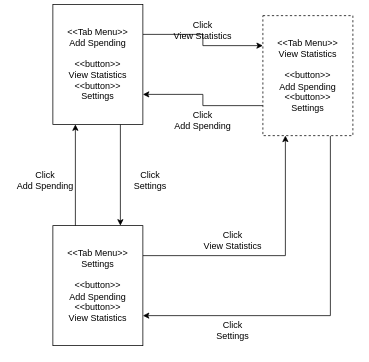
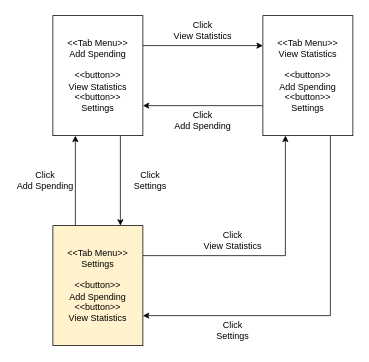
  <mxCell id="0" />
  <mxCell id="1" parent="0" />
  <mxCell id="2" style="edgeStyle=orthogonalEdgeStyle;rounded=0;orthogonalLoop=1;jettySize=auto;html=1;entryX=0.75;entryY=0;entryDx=0;entryDy=0;exitX=0.75;exitY=1;exitDx=0;exitDy=0;" edge="1" parent="1" source="4" target="9"><mxGeometry relative="1" as="geometry" /></mxCell>
  <mxCell id="3" style="edgeStyle=orthogonalEdgeStyle;rounded=0;orthogonalLoop=1;jettySize=auto;html=1;entryX=0;entryY=0.25;entryDx=0;entryDy=0;exitX=1;exitY=0.25;exitDx=0;exitDy=0;" edge="1" parent="1" source="4" target="7"><mxGeometry relative="1" as="geometry" /></mxCell>
- <mxCell id="4" value="&amp;lt;&amp;lt;Tab Menu&amp;gt;&amp;gt;&lt;br&gt;Add Spending&lt;br&gt;&lt;br&gt;&amp;lt;&amp;lt;button&amp;gt;&amp;gt;&lt;br&gt;View Statistics&lt;br&gt;&amp;lt;&amp;lt;button&amp;gt;&amp;gt;&lt;br&gt;Settings&lt;br&gt;" style="rounded=0;whiteSpace=wrap;html=1;" vertex="1" parent="1"><mxGeometry x="70" y="5" width="120" height="160" as="geometry" /></mxCell>
+ <mxCell id="4" value="&amp;lt;&amp;lt;Tab Menu&amp;gt;&amp;gt;&lt;br&gt;Add Spending&lt;br&gt;&lt;br&gt;&amp;lt;&amp;lt;button&amp;gt;&amp;gt;&lt;br&gt;View Statistics&lt;br&gt;&amp;lt;&amp;lt;button&amp;gt;&amp;gt;&lt;br&gt;Settings&lt;br&gt;" style="rounded=0;whiteSpace=wrap;html=1;" vertex="1" parent="1"><mxGeometry x="70" y="20" width="120" height="160" as="geometry" /></mxCell>
  <mxCell id="5" style="edgeStyle=orthogonalEdgeStyle;rounded=0;orthogonalLoop=1;jettySize=auto;html=1;entryX=1;entryY=0.75;entryDx=0;entryDy=0;exitX=0;exitY=0.75;exitDx=0;exitDy=0;" edge="1" parent="1" source="7" target="4"><mxGeometry relative="1" as="geometry" /></mxCell>
  <mxCell id="6" style="edgeStyle=orthogonalEdgeStyle;rounded=0;orthogonalLoop=1;jettySize=auto;html=1;entryX=1;entryY=0.75;entryDx=0;entryDy=0;exitX=0.75;exitY=1;exitDx=0;exitDy=0;" edge="1" parent="1" source="7" target="9"><mxGeometry relative="1" as="geometry" /></mxCell>
- <mxCell id="7" value="&amp;lt;&amp;lt;Tab Menu&amp;gt;&amp;gt;&lt;br&gt;View Statistics&lt;br&gt;&lt;br&gt;&amp;lt;&amp;lt;button&amp;gt;&amp;gt;&lt;br&gt;Add Spending&lt;br&gt;&amp;lt;&amp;lt;button&amp;gt;&amp;gt;&lt;br&gt;Settings" style="rounded=0;whiteSpace=wrap;html=1;dashed=1;" vertex="1" parent="1"><mxGeometry x="350" y="20" width="120" height="160" as="geometry" /></mxCell>
+ <mxCell id="7" value="&amp;lt;&amp;lt;Tab Menu&amp;gt;&amp;gt;&lt;br&gt;View Statistics&lt;br&gt;&lt;br&gt;&amp;lt;&amp;lt;button&amp;gt;&amp;gt;&lt;br&gt;Add Spending&lt;br&gt;&amp;lt;&amp;lt;button&amp;gt;&amp;gt;&lt;br&gt;Settings" style="rounded=0;whiteSpace=wrap;html=1;" vertex="1" parent="1"><mxGeometry x="350" y="20" width="120" height="160" as="geometry" /></mxCell>
  <mxCell id="8" style="edgeStyle=orthogonalEdgeStyle;rounded=0;orthogonalLoop=1;jettySize=auto;html=1;exitX=1;exitY=0.25;exitDx=0;exitDy=0;entryX=0.25;entryY=1;entryDx=0;entryDy=0;" edge="1" parent="1" source="9" target="7"><mxGeometry relative="1" as="geometry"><mxPoint x="290" y="350" as="targetPoint" /></mxGeometry></mxCell>
- <mxCell id="9" value="&amp;lt;&amp;lt;Tab Menu&amp;gt;&amp;gt;&lt;br&gt;Settings&lt;br&gt;&lt;br&gt;&amp;lt;&amp;lt;button&amp;gt;&amp;gt;&lt;br&gt;Add Spending&lt;br&gt;&amp;lt;&amp;lt;button&amp;gt;&amp;gt;&lt;br&gt;View Statistics" style="rounded=0;whiteSpace=wrap;html=1;" vertex="1" parent="1"><mxGeometry x="70" y="300" width="120" height="160" as="geometry" /></mxCell>
+ <mxCell id="9" value="&amp;lt;&amp;lt;Tab Menu&amp;gt;&amp;gt;&lt;br&gt;Settings&lt;br&gt;&lt;br&gt;&amp;lt;&amp;lt;button&amp;gt;&amp;gt;&lt;br&gt;Add Spending&lt;br&gt;&amp;lt;&amp;lt;button&amp;gt;&amp;gt;&lt;br&gt;View Statistics" style="rounded=0;whiteSpace=wrap;html=1;fillColor=#fff2cc;" vertex="1" parent="1"><mxGeometry x="70" y="300" width="120" height="160" as="geometry" /></mxCell>
  <mxCell id="10" value="" style="endArrow=classic;html=1;rounded=0;exitX=0.25;exitY=0;exitDx=0;exitDy=0;entryX=0.25;entryY=1;entryDx=0;entryDy=0;" edge="1" parent="1" source="9" target="4"><mxGeometry width="50" height="50" relative="1" as="geometry"><mxPoint x="140" y="280" as="sourcePoint" /><mxPoint x="190" y="230" as="targetPoint" /></mxGeometry></mxCell>
  <mxCell id="11" value="Click&lt;br&gt;Add Spending" style="text;html=1;strokeColor=none;fillColor=none;align=center;verticalAlign=middle;whiteSpace=wrap;rounded=0;" vertex="1" parent="1"><mxGeometry x="20" y="220" width="80" height="40" as="geometry" /></mxCell>
  <mxCell id="12" value="Click&lt;br&gt;Settings" style="text;html=1;strokeColor=none;fillColor=none;align=center;verticalAlign=middle;whiteSpace=wrap;rounded=0;" vertex="1" parent="1"><mxGeometry x="160" y="220" width="80" height="40" as="geometry" /></mxCell>
  <mxCell id="13" value="Click&lt;br&gt;View Statistics" style="text;html=1;strokeColor=none;fillColor=none;align=center;verticalAlign=middle;whiteSpace=wrap;rounded=0;" vertex="1" parent="1"><mxGeometry x="230" y="20" width="80" height="40" as="geometry" /></mxCell>
  <mxCell id="14" value="Click&lt;br&gt;Add Spending" style="text;html=1;strokeColor=none;fillColor=none;align=center;verticalAlign=middle;whiteSpace=wrap;rounded=0;" vertex="1" parent="1"><mxGeometry x="230" y="140" width="80" height="40" as="geometry" /></mxCell>
  <mxCell id="15" value="Click&lt;br&gt;Settings" style="text;html=1;strokeColor=none;fillColor=none;align=center;verticalAlign=middle;whiteSpace=wrap;rounded=0;" vertex="1" parent="1"><mxGeometry x="270" y="420" width="80" height="40" as="geometry" /></mxCell>
  <mxCell id="16" value="Click&lt;br&gt;View Statistics" style="text;html=1;strokeColor=none;fillColor=none;align=center;verticalAlign=middle;whiteSpace=wrap;rounded=0;" vertex="1" parent="1"><mxGeometry x="270" y="300" width="80" height="40" as="geometry" /></mxCell>
